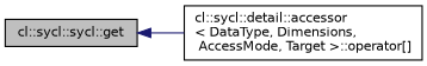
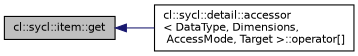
  digraph {
    rankdir=LR
    node [color=black fontname=Helvetica fontsize=10 shape=record]
-   n1 [fillcolor=grey75 fontcolor=black height=0.2 label="cl::sycl::sycl::get" style=filled width=0.4]
+   n1 [fillcolor=grey75 fontcolor=black height=0.2 label="cl::sycl::item::get" style=filled width=0.4]
    n2 [height=0.2 label="cl::sycl::detail::accessor\l\< DataType, Dimensions,\l AccessMode, Target \>::operator[]" width=0.4]
    n1 -> n2 [color=midnightblue dir=back fontname=Helvetica fontsize=10 labelfontname=Helvetica labelfontsize=10 style=solid]
  }
